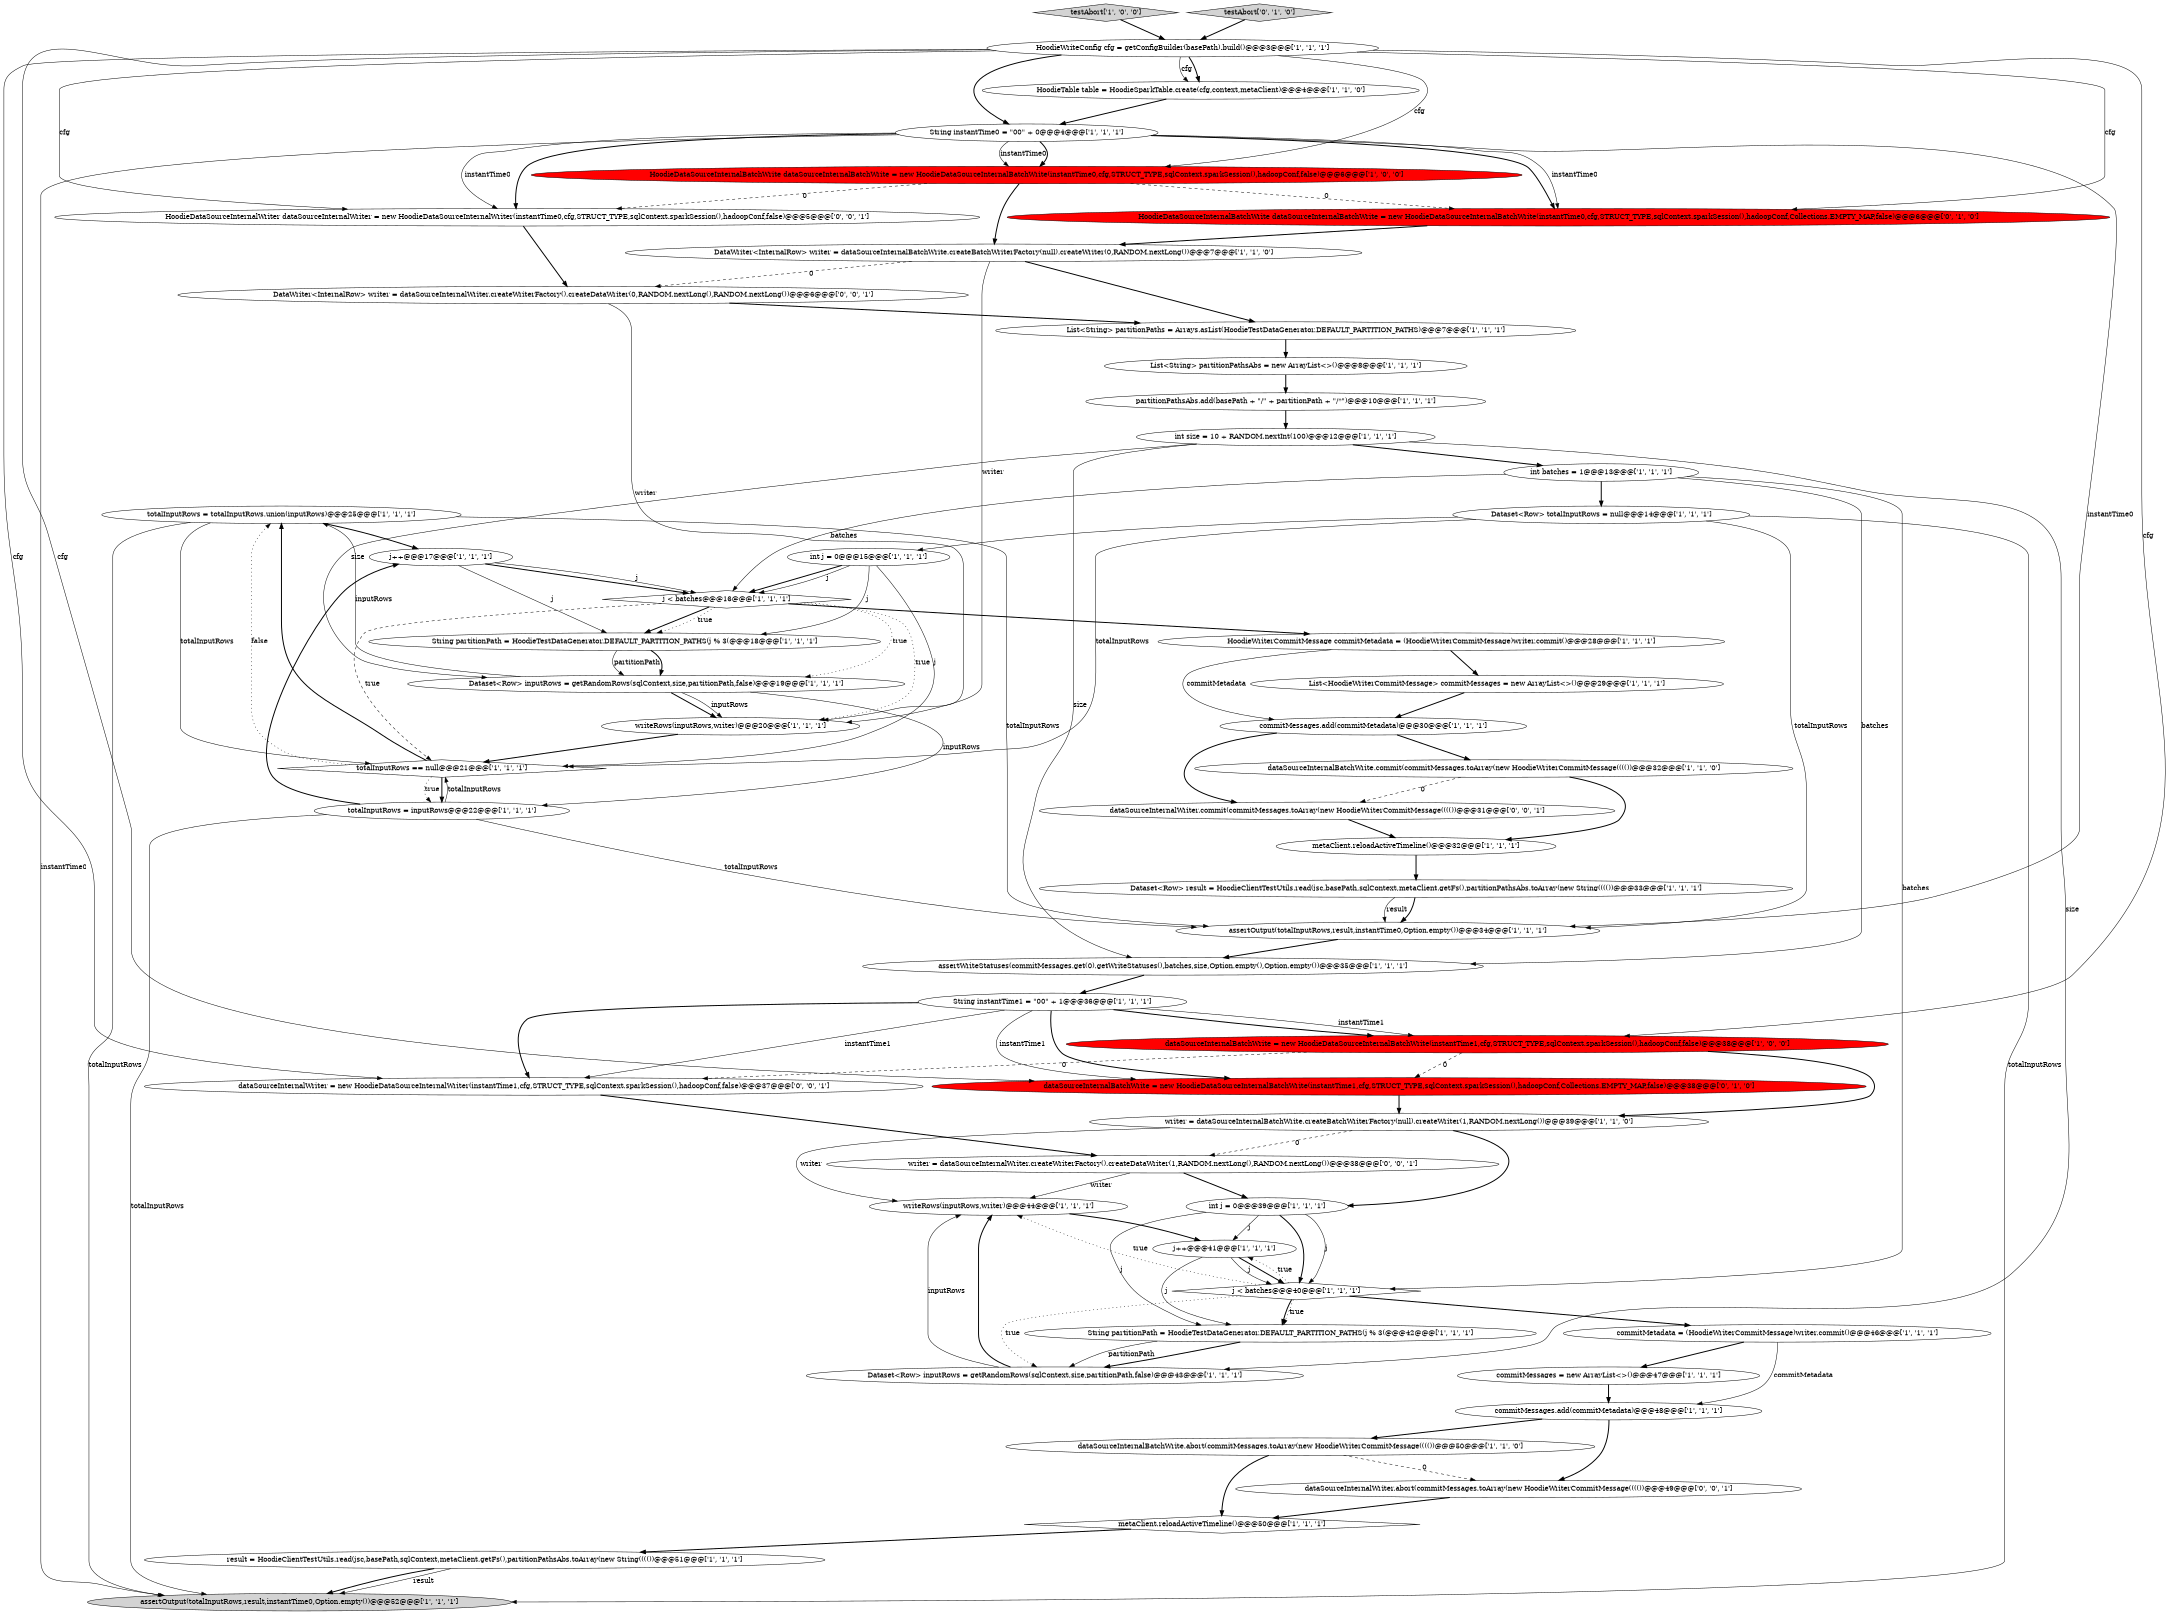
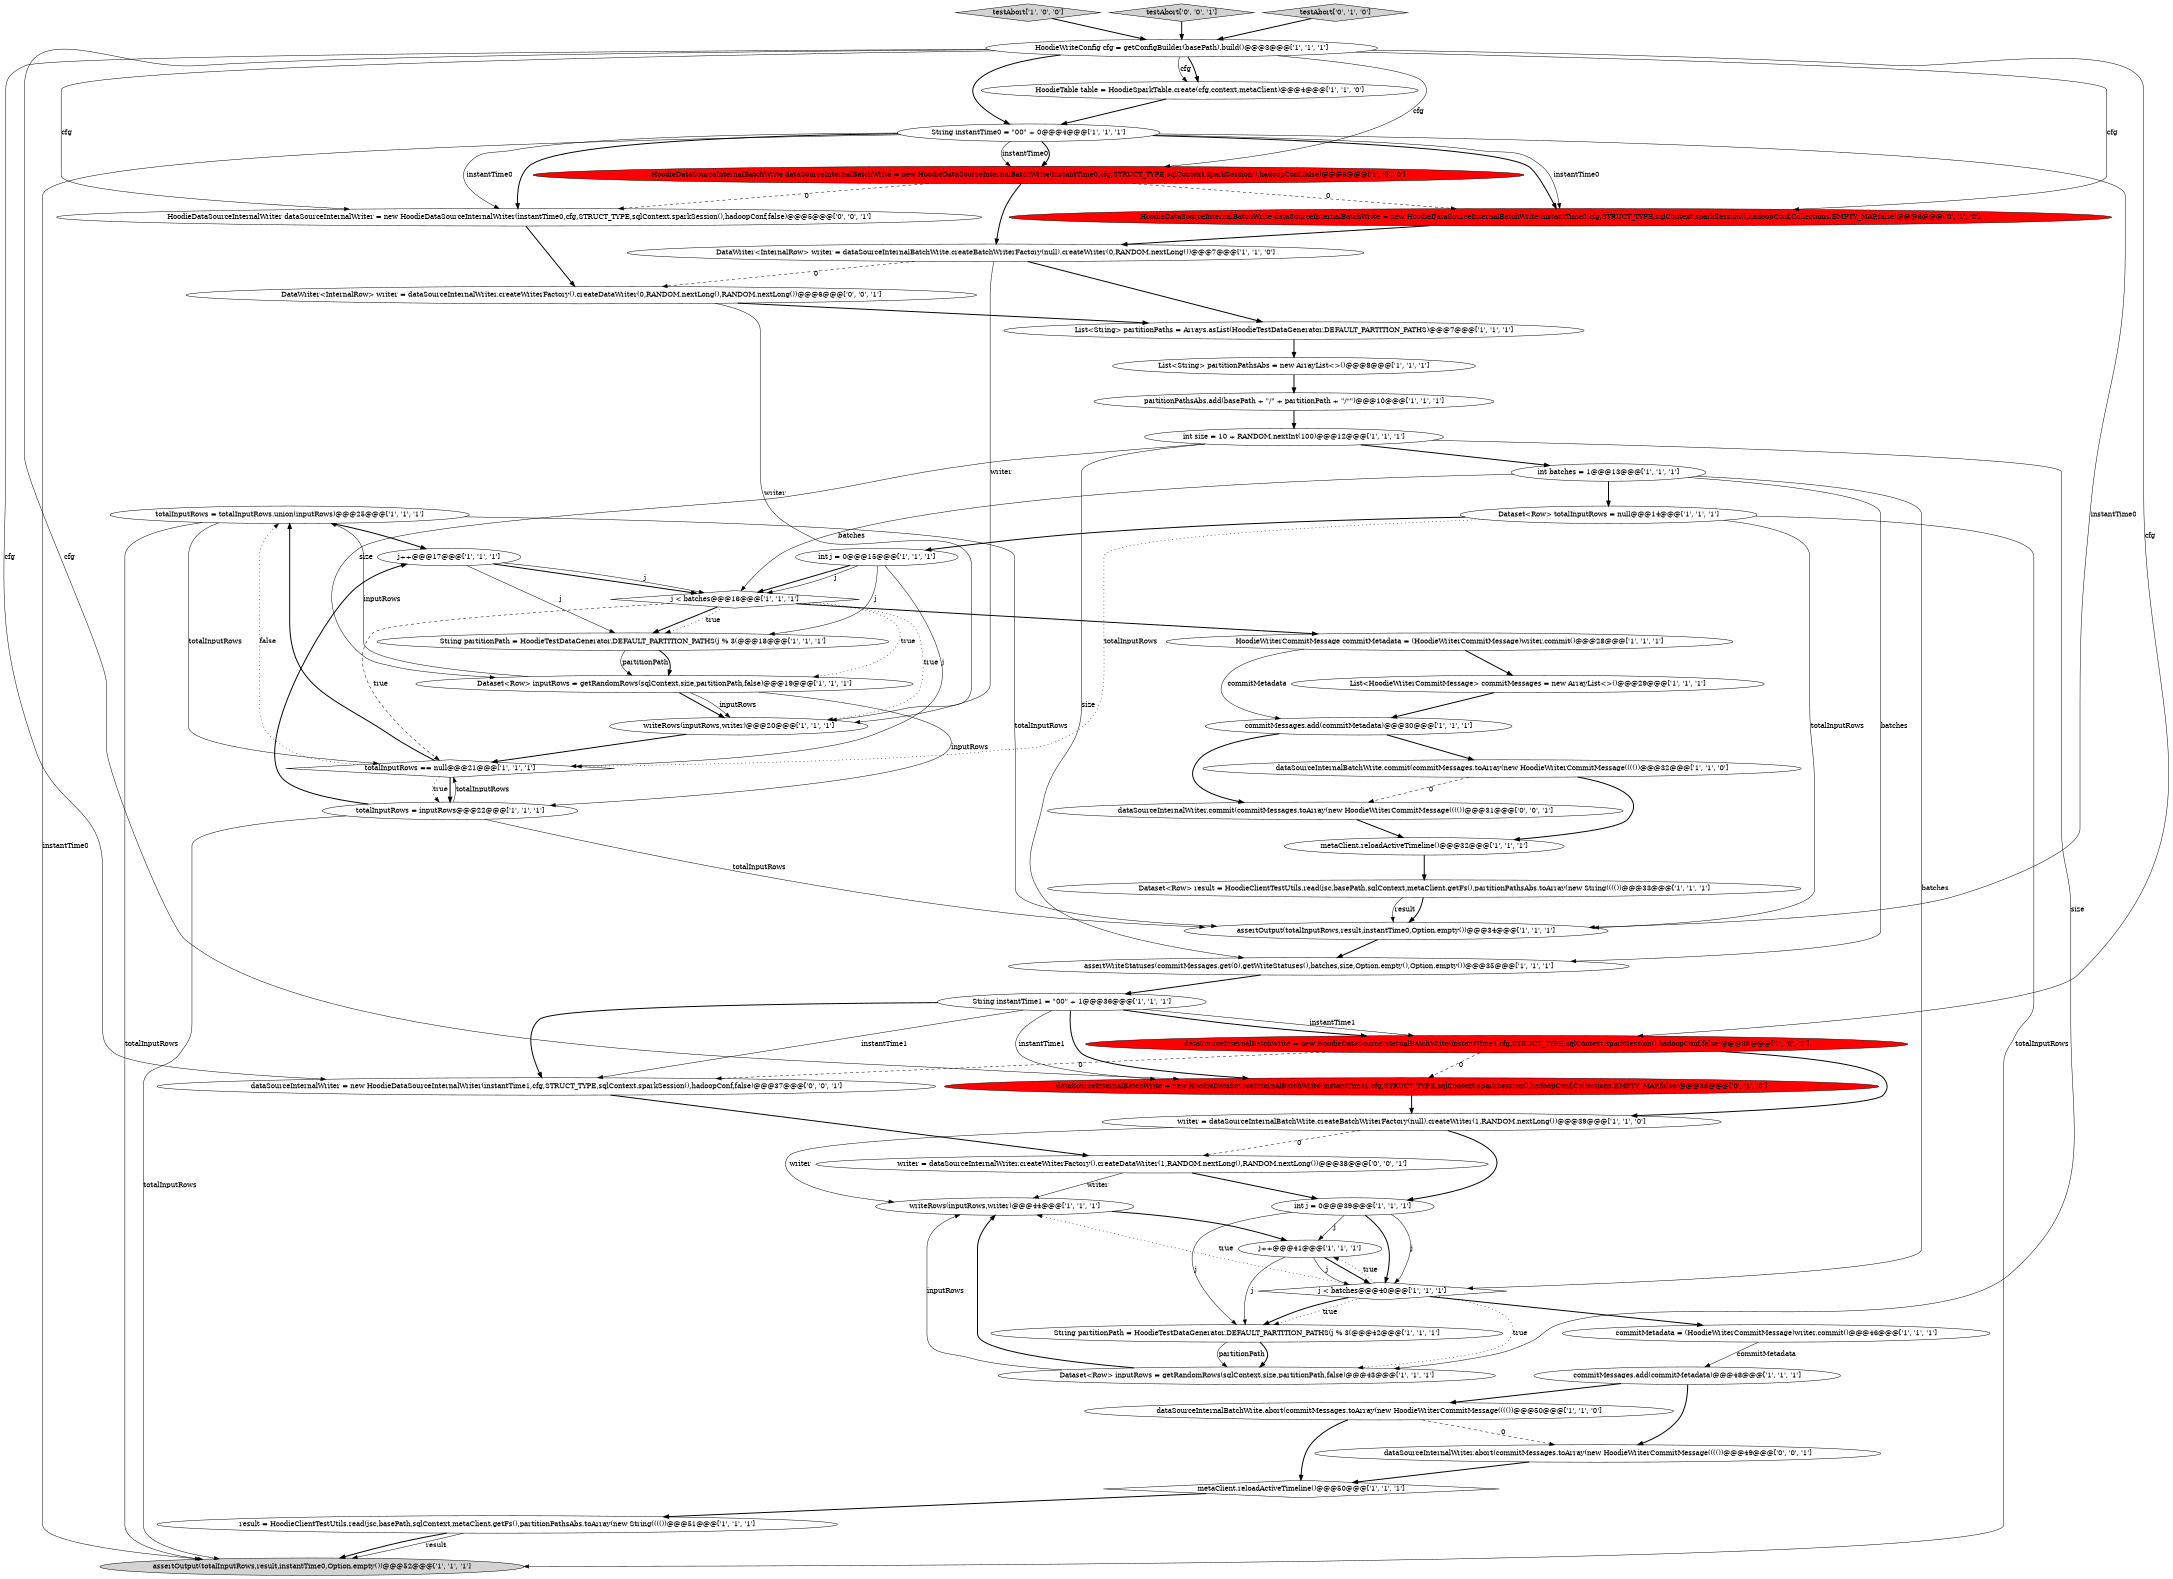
  digraph {
    node [fillcolor=white shape=ellipse style=filled]
    edge [style=bold]
    n1 [label="writer = dataSourceInternalBatchWrite.createBatchWriterFactory(null).createWriter(1,RANDOM.nextLong())@@@39@@@['1', '1', '0']"]
    n2 [label="writeRows(inputRows,writer)@@@44@@@['1', '1', '1']"]
    n3 [label="int j = 0@@@39@@@['1', '1', '1']"]
    n4 [label="writer = dataSourceInternalWriter.createWriterFactory().createDataWriter(1,RANDOM.nextLong(),RANDOM.nextLong())@@@38@@@['0', '0', '1']"]
    n5 [label="j++@@@41@@@['1', '1', '1']"]
    n6 [label="String partitionPath = HoodieTestDataGenerator.DEFAULT_PARTITION_PATHS(j % 3(@@@42@@@['1', '1', '1']"]
    n7 [label="j < batches@@@40@@@['1', '1', '1']" shape=diamond]
    n8 [label="Dataset<Row> inputRows = getRandomRows(sqlContext,size,partitionPath,false)@@@19@@@['1', '1', '1']"]
    n9 [label="totalInputRows = totalInputRows.union(inputRows)@@@25@@@['1', '1', '1']"]
    n10 [label="totalInputRows = inputRows@@@22@@@['1', '1', '1']"]
    n11 [label="writeRows(inputRows,writer)@@@20@@@['1', '1', '1']"]
    n12 [fillcolor=lightgray label="assertOutput(totalInputRows,result,instantTime0,Option.empty())@@@52@@@['1', '1', '1']"]
    n13 [label="assertOutput(totalInputRows,result,instantTime0,Option.empty())@@@34@@@['1', '1', '1']"]
    n14 [label="j++@@@17@@@['1', '1', '1']"]
    n15 [label="totalInputRows == null@@@21@@@['1', '1', '1']" shape=diamond]
    n16 [label="Dataset<Row> inputRows = getRandomRows(sqlContext,size,partitionPath,false)@@@43@@@['1', '1', '1']"]
    n17 [label="DataWriter<InternalRow> writer = dataSourceInternalBatchWrite.createBatchWriterFactory(null).createWriter(0,RANDOM.nextLong())@@@7@@@['1', '1', '0']"]
    n18 [label="DataWriter<InternalRow> writer = dataSourceInternalWriter.createWriterFactory().createDataWriter(0,RANDOM.nextLong(),RANDOM.nextLong())@@@6@@@['0', '0', '1']"]
    n19 [label="List<String> partitionPaths = Arrays.asList(HoodieTestDataGenerator.DEFAULT_PARTITION_PATHS)@@@7@@@['1', '1', '1']"]
    n20 [label="List<String> partitionPathsAbs = new ArrayList<>()@@@8@@@['1', '1', '1']"]
    n21 [label="String instantTime0 = \"00\" + 0@@@4@@@['1', '1', '1']"]
    n22 [fillcolor=red label="HoodieDataSourceInternalBatchWrite dataSourceInternalBatchWrite = new HoodieDataSourceInternalBatchWrite(instantTime0,cfg,STRUCT_TYPE,sqlContext.sparkSession(),hadoopConf,false)@@@6@@@['1', '0', '0']"]
    n23 [fillcolor=red label="HoodieDataSourceInternalBatchWrite dataSourceInternalBatchWrite = new HoodieDataSourceInternalBatchWrite(instantTime0,cfg,STRUCT_TYPE,sqlContext.sparkSession(),hadoopConf,Collections.EMPTY_MAP,false)@@@6@@@['0', '1', '0']"]
    n24 [label="HoodieDataSourceInternalWriter dataSourceInternalWriter = new HoodieDataSourceInternalWriter(instantTime0,cfg,STRUCT_TYPE,sqlContext.sparkSession(),hadoopConf,false)@@@5@@@['0', '0', '1']"]
    n25 [label="assertWriteStatuses(commitMessages.get(0).getWriteStatuses(),batches,size,Option.empty(),Option.empty())@@@35@@@['1', '1', '1']"]
    n26 [label="j < batches@@@16@@@['1', '1', '1']" shape=diamond]
    n27 [label="String partitionPath = HoodieTestDataGenerator.DEFAULT_PARTITION_PATHS(j % 3(@@@18@@@['1', '1', '1']"]
    n28 [label="HoodieWriterCommitMessage commitMetadata = (HoodieWriterCommitMessage)writer.commit()@@@28@@@['1', '1', '1']"]
    n29 [label="Dataset<Row> totalInputRows = null@@@14@@@['1', '1', '1']"]
    n30 [label="int j = 0@@@15@@@['1', '1', '1']"]
-   n31 [label="commitMessages = new ArrayList<>()@@@47@@@['1', '1', '1']"]
    n32 [label="commitMessages.add(commitMetadata)@@@48@@@['1', '1', '1']"]
    n33 [label="dataSourceInternalBatchWrite.abort(commitMessages.toArray(new HoodieWriterCommitMessage(((())@@@50@@@['1', '1', '0']"]
    n34 [label="dataSourceInternalWriter.abort(commitMessages.toArray(new HoodieWriterCommitMessage(((())@@@49@@@['0', '0', '1']"]
    n35 [label="String instantTime1 = \"00\" + 1@@@36@@@['1', '1', '1']"]
    n36 [fillcolor=red label="dataSourceInternalBatchWrite = new HoodieDataSourceInternalBatchWrite(instantTime1,cfg,STRUCT_TYPE,sqlContext.sparkSession(),hadoopConf,Collections.EMPTY_MAP,false)@@@38@@@['0', '1', '0']"]
    n37 [fillcolor=red label="dataSourceInternalBatchWrite = new HoodieDataSourceInternalBatchWrite(instantTime1,cfg,STRUCT_TYPE,sqlContext.sparkSession(),hadoopConf,false)@@@38@@@['1', '0', '0']"]
    n38 [label="dataSourceInternalWriter = new HoodieDataSourceInternalWriter(instantTime1,cfg,STRUCT_TYPE,sqlContext.sparkSession(),hadoopConf,false)@@@37@@@['0', '0', '1']"]
    n39 [label="int batches = 1@@@13@@@['1', '1', '1']"]
    n40 [label="commitMetadata = (HoodieWriterCommitMessage)writer.commit()@@@46@@@['1', '1', '1']"]
    n41 [label="commitMessages.add(commitMetadata)@@@30@@@['1', '1', '1']"]
    n42 [label="dataSourceInternalWriter.commit(commitMessages.toArray(new HoodieWriterCommitMessage(((())@@@31@@@['0', '0', '1']"]
    n43 [label="dataSourceInternalBatchWrite.commit(commitMessages.toArray(new HoodieWriterCommitMessage(((())@@@32@@@['1', '1', '0']"]
    n44 [label="metaClient.reloadActiveTimeline()@@@32@@@['1', '1', '1']"]
    n45 [fillcolor=lightgray label="testAbort['1', '0', '0']" shape=diamond]
    n46 [label="HoodieWriteConfig cfg = getConfigBuilder(basePath).build()@@@3@@@['1', '1', '1']"]
    n47 [label="HoodieTable table = HoodieSparkTable.create(cfg,context,metaClient)@@@4@@@['1', '1', '0']"]
    n48 [label="List<HoodieWriterCommitMessage> commitMessages = new ArrayList<>()@@@29@@@['1', '1', '1']"]
    n49 [label="result = HoodieClientTestUtils.read(jsc,basePath,sqlContext,metaClient.getFs(),partitionPathsAbs.toArray(new String(((())@@@51@@@['1', '1', '1']"]
    n50 [label="metaClient.reloadActiveTimeline()@@@50@@@['1', '1', '1']" shape=diamond]
    n51 [label="partitionPathsAbs.add(basePath + \"/\" + partitionPath + \"/*\")@@@10@@@['1', '1', '1']"]
    n52 [label="Dataset<Row> result = HoodieClientTestUtils.read(jsc,basePath,sqlContext,metaClient.getFs(),partitionPathsAbs.toArray(new String(((())@@@33@@@['1', '1', '1']"]
    n53 [label="int size = 10 + RANDOM.nextInt(100)@@@12@@@['1', '1', '1']"]
+   n54 [fillcolor=lightgray label="testAbort['0', '0', '1']" shape=diamond]
    n55 [fillcolor=lightgray label="testAbort['0', '1', '0']" shape=diamond]
    n1 -> n2 [label=writer style=solid]
    n1 -> n3
    n1 -> n4 [label=0 style=dashed]
    n2 -> n5
    n3 -> n5 [label=j style=solid]
    n3 -> n6 [label=j style=solid]
    n3 -> n7 [label=j style=solid]
    n3 -> n7
    n4 -> n2 [label=writer style=solid]
    n4 -> n3
    n5 -> n6 [label=j style=solid]
    n5 -> n7 [label=j style=solid]
    n5 -> n7
    n6 -> n16
    n6 -> n16 [label=partitionPath style=solid]
    n7 -> n2 [label=true style=dotted]
    n7 -> n5 [label=true style=dotted]
    n7 -> n6 [label=true style=dotted]
    n7 -> n6
    n7 -> n16 [label=true style=dotted]
    n7 -> n40
    n8 -> n9 [label=inputRows style=solid]
    n8 -> n10 [label=inputRows style=solid]
    n8 -> n11
    n8 -> n11 [label=inputRows style=solid]
    n9 -> n12 [label=totalInputRows style=solid]
    n9 -> n13 [label=totalInputRows style=solid]
    n9 -> n14
    n9 -> n15 [label=totalInputRows style=solid]
    n10 -> n12 [label=totalInputRows style=solid]
    n10 -> n13 [label=totalInputRows style=solid]
    n10 -> n14
    n10 -> n15 [label=totalInputRows style=solid]
    n11 -> n15
    n13 -> n25
    n14 -> n26
    n14 -> n26 [label=j style=solid]
    n14 -> n27 [label=j style=solid]
    n15 -> n9 [label=false style=dotted]
    n15 -> n9
    n15 -> n10
    n15 -> n10 [label=true style=dotted]
    n16 -> n2 [label=inputRows style=solid]
    n16 -> n2
    n17 -> n11 [label=writer style=solid]
    n17 -> n18 [label=0 style=dashed]
    n17 -> n19
    n18 -> n11 [label=writer style=solid]
    n18 -> n19
    n19 -> n20
    n20 -> n51
    n21 -> n12 [label=instantTime0 style=solid]
    n21 -> n13 [label=instantTime0 style=solid]
    n21 -> n22 [label=instantTime0 style=solid]
    n21 -> n22
    n21 -> n23
    n21 -> n23 [label=instantTime0 style=solid]
    n21 -> n24 [label=instantTime0 style=solid]
    n21 -> n24
    n22 -> n17
    n22 -> n23 [label=0 style=dashed]
    n22 -> n24 [label=0 style=dashed]
    n23 -> n17
    n24 -> n18
    n25 -> n35
    n26 -> n8 [label=true style=dotted]
    n26 -> n11 [label=true style=dotted]
    n26 -> n15 [label=true style=dashed]
    n26 -> n27
    n26 -> n27 [label=true style=dotted]
    n26 -> n28
    n27 -> n8 [label=partitionPath style=solid]
    n27 -> n8
    n28 -> n41 [label=commitMetadata style=solid]
    n28 -> n48
    n29 -> n12 [label=totalInputRows style=solid]
    n29 -> n13 [label=totalInputRows style=solid]
-   n29 -> n15 [label=totalInputRows style=solid]
-   n29 -> n30 [style=solid]
+   n29 -> n15 [label=totalInputRows style=dotted]
+   n29 -> n30
    n30 -> n15 [label=j style=solid]
    n30 -> n26
    n30 -> n26 [label=j style=solid]
    n30 -> n27 [label=j style=solid]
-   n31 -> n32
    n32 -> n33
    n32 -> n34
    n33 -> n34 [label=0 style=dashed]
    n33 -> n50
    n34 -> n50
    n35 -> n36 [label=instantTime1 style=solid]
    n35 -> n36
    n35 -> n37 [label=instantTime1 style=solid]
    n35 -> n37
    n35 -> n38
    n35 -> n38 [label=instantTime1 style=solid]
    n36 -> n1
    n37 -> n1
    n37 -> n36 [label=0 style=dashed]
    n37 -> n38 [label=0 style=dashed]
    n38 -> n4
    n39 -> n7 [label=batches style=solid]
    n39 -> n25 [label=batches style=solid]
    n39 -> n26 [label=batches style=solid]
    n39 -> n29
-   n40 -> n31
    n40 -> n32 [label=commitMetadata style=solid]
    n41 -> n42
    n41 -> n43
    n42 -> n44
    n43 -> n42 [label=0 style=dashed]
    n43 -> n44
    n44 -> n52
    n45 -> n46
    n46 -> n21
    n46 -> n22 [label=cfg style=solid]
    n46 -> n23 [label=cfg style=solid]
    n46 -> n24 [label=cfg style=solid]
    n46 -> n36 [label=cfg style=solid]
    n46 -> n37 [label=cfg style=solid]
    n46 -> n38 [label=cfg style=solid]
    n46 -> n47
    n46 -> n47 [label=cfg style=solid]
    n47 -> n21
    n48 -> n41
    n49 -> n12
    n49 -> n12 [label=result style=solid]
    n50 -> n49
    n51 -> n53
    n52 -> n13
    n52 -> n13 [label=result style=solid]
    n53 -> n8 [label=size style=solid]
    n53 -> n16 [label=size style=solid]
    n53 -> n25 [label=size style=solid]
    n53 -> n39
+   n54 -> n46
    n55 -> n46
  }
